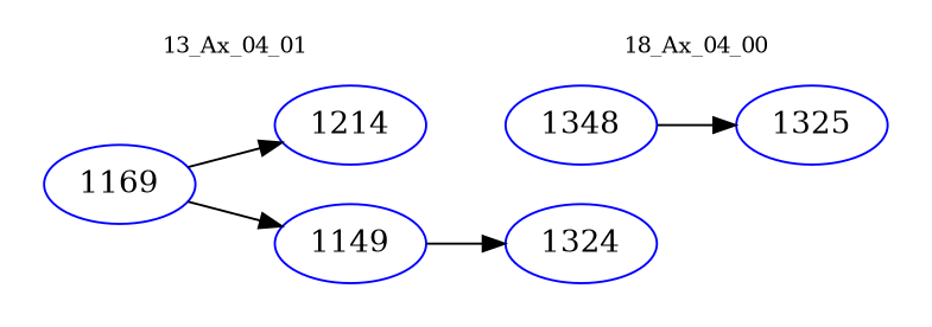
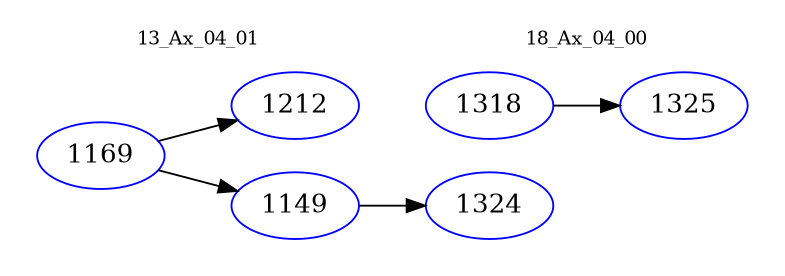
  digraph {
    rankdir=LR
    node [color=blue]
    edge [color=black]
-   n1 [label=1348]
+   n1 [label=1318]
    n2 [label=1325]
    n3 [label=1324]
    n4 [label=1169]
    n5 [label=1149]
-   n6 [label=1214]
+   n6 [label=1212]
    subgraph cluster_1 {
      color=white
      fontsize=10
      label="18_Ax_04_00"
      n1
      n2
      n3
    }
    subgraph cluster_2 {
      color=white
      fontsize=10
      label="13_Ax_04_01"
      n4
      n5
      n6
    }
    n1 -> n2
    n4 -> n5
    n4 -> n6
    n5 -> n3
  }
